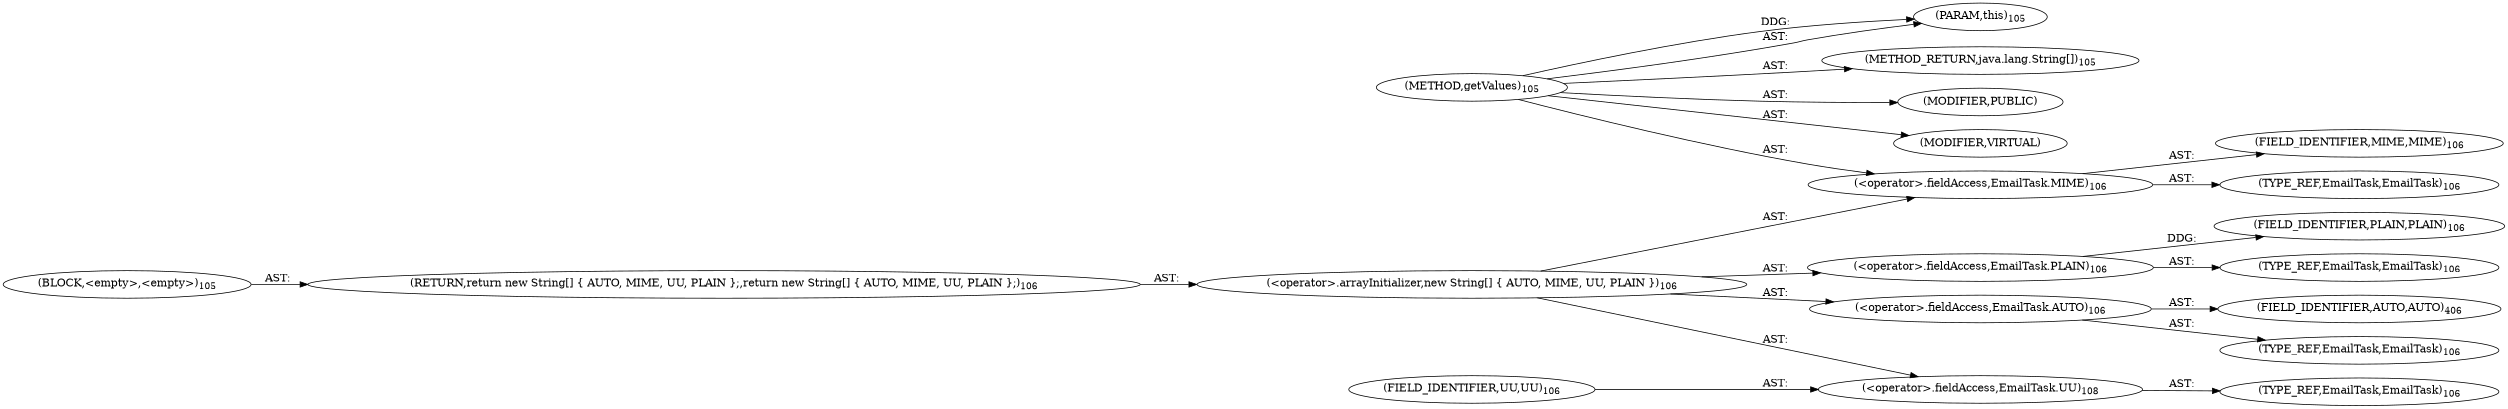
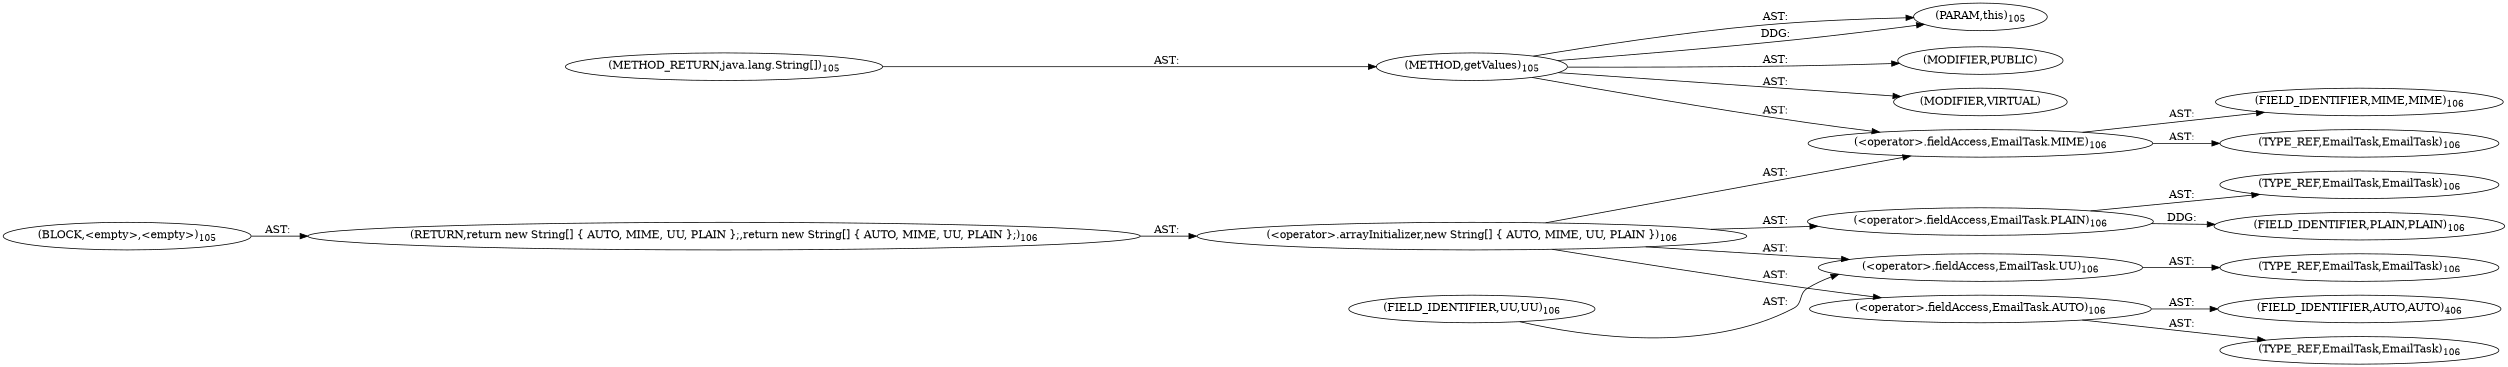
  digraph {
    rankdir=LR
    n1 [label=<(METHOD,getValues)<SUB>105</SUB>>]
    n2 [label=<(PARAM,this)<SUB>105</SUB>>]
    n3 [label=<(MODIFIER,PUBLIC)>]
    n4 [label=<(MODIFIER,VIRTUAL)>]
    n5 [label=<(METHOD_RETURN,java.lang.String[])<SUB>105</SUB>>]
    n6 [label=<(&lt;operator&gt;.fieldAccess,EmailTask.MIME)<SUB>106</SUB>>]
    n7 [label=<(BLOCK,&lt;empty&gt;,&lt;empty&gt;)<SUB>105</SUB>>]
    n8 [label=<(RETURN,return new String[] { AUTO, MIME, UU, PLAIN };,return new String[] { AUTO, MIME, UU, PLAIN };)<SUB>106</SUB>>]
    n9 [label=<(&lt;operator&gt;.arrayInitializer,new String[] { AUTO, MIME, UU, PLAIN })<SUB>106</SUB>>]
    n10 [label=<(&lt;operator&gt;.fieldAccess,EmailTask.AUTO)<SUB>106</SUB>>]
-   n11 [label=<(&lt;operator&gt;.fieldAccess,EmailTask.UU)<SUB>108</SUB>>]
+   n11 [label=<(&lt;operator&gt;.fieldAccess,EmailTask.UU)<SUB>106</SUB>>]
    n12 [label=<(&lt;operator&gt;.fieldAccess,EmailTask.PLAIN)<SUB>106</SUB>>]
    n13 [label=<(TYPE_REF,EmailTask,EmailTask)<SUB>106</SUB>>]
    n14 [label=<(FIELD_IDENTIFIER,AUTO,AUTO)<SUB>406</SUB>>]
    n15 [label=<(TYPE_REF,EmailTask,EmailTask)<SUB>106</SUB>>]
    n16 [label=<(FIELD_IDENTIFIER,MIME,MIME)<SUB>106</SUB>>]
    n17 [label=<(TYPE_REF,EmailTask,EmailTask)<SUB>106</SUB>>]
    n18 [label=<(TYPE_REF,EmailTask,EmailTask)<SUB>106</SUB>>]
    n19 [label=<(FIELD_IDENTIFIER,PLAIN,PLAIN)<SUB>106</SUB>>]
    n20 [label=<(FIELD_IDENTIFIER,UU,UU)<SUB>106</SUB>>]
    n1 -> n2 [label="AST: "]
    n1 -> n2 [label="DDG: "]
    n1 -> n3 [label="AST: "]
    n1 -> n4 [label="AST: "]
-   n1 -> n5 [label="AST: "]
+   n5 -> n1 [label="AST: "]
    n1 -> n6 [label="AST: "]
    n6 -> n15 [label="AST: "]
    n6 -> n16 [label="AST: "]
    n7 -> n8 [label="AST: "]
    n8 -> n9 [label="AST: "]
    n9 -> n6 [label="AST: "]
    n9 -> n10 [label="AST: "]
    n9 -> n11 [label="AST: "]
    n9 -> n12 [label="AST: "]
    n10 -> n13 [label="AST: "]
    n10 -> n14 [label="AST: "]
    n11 -> n17 [label="AST: "]
    n12 -> n18 [label="AST: "]
    n12 -> n19 [label="DDG: "]
    n20 -> n11 [label="AST: "]
  }
